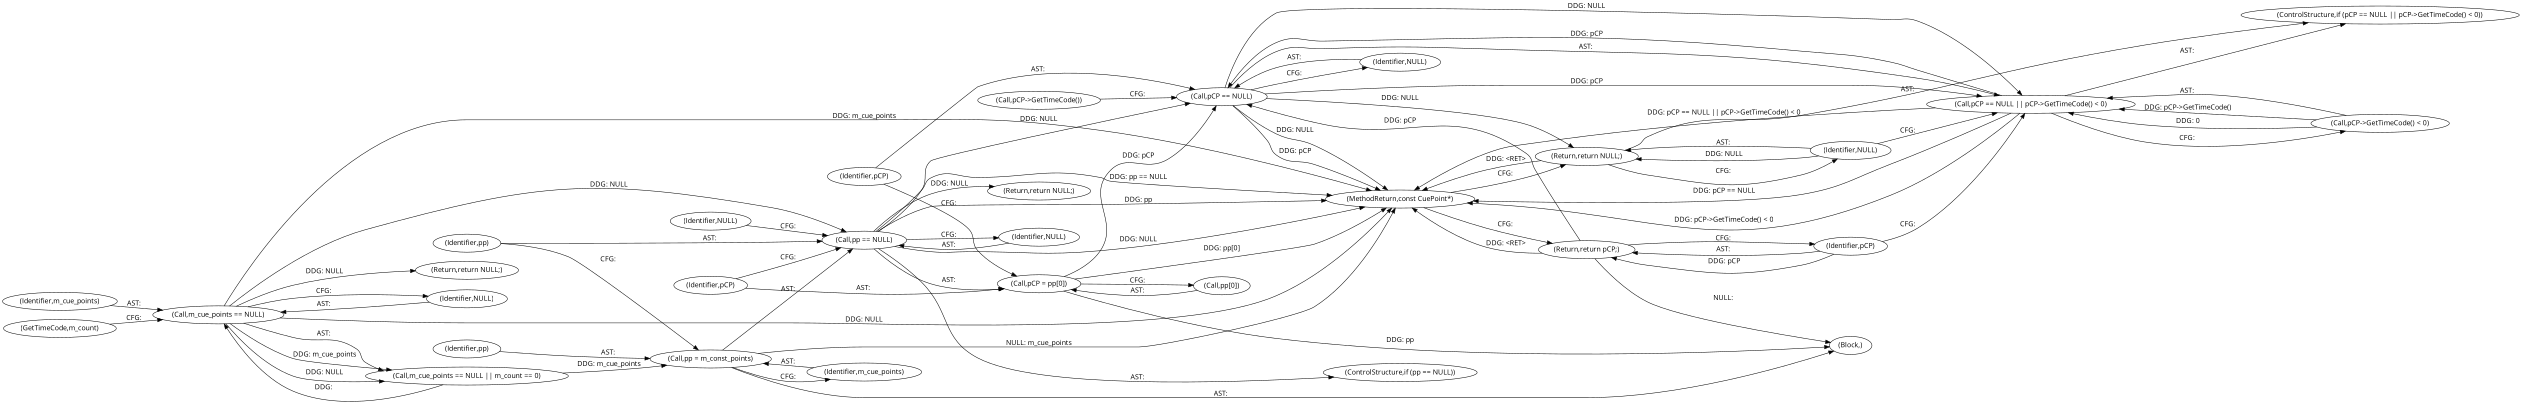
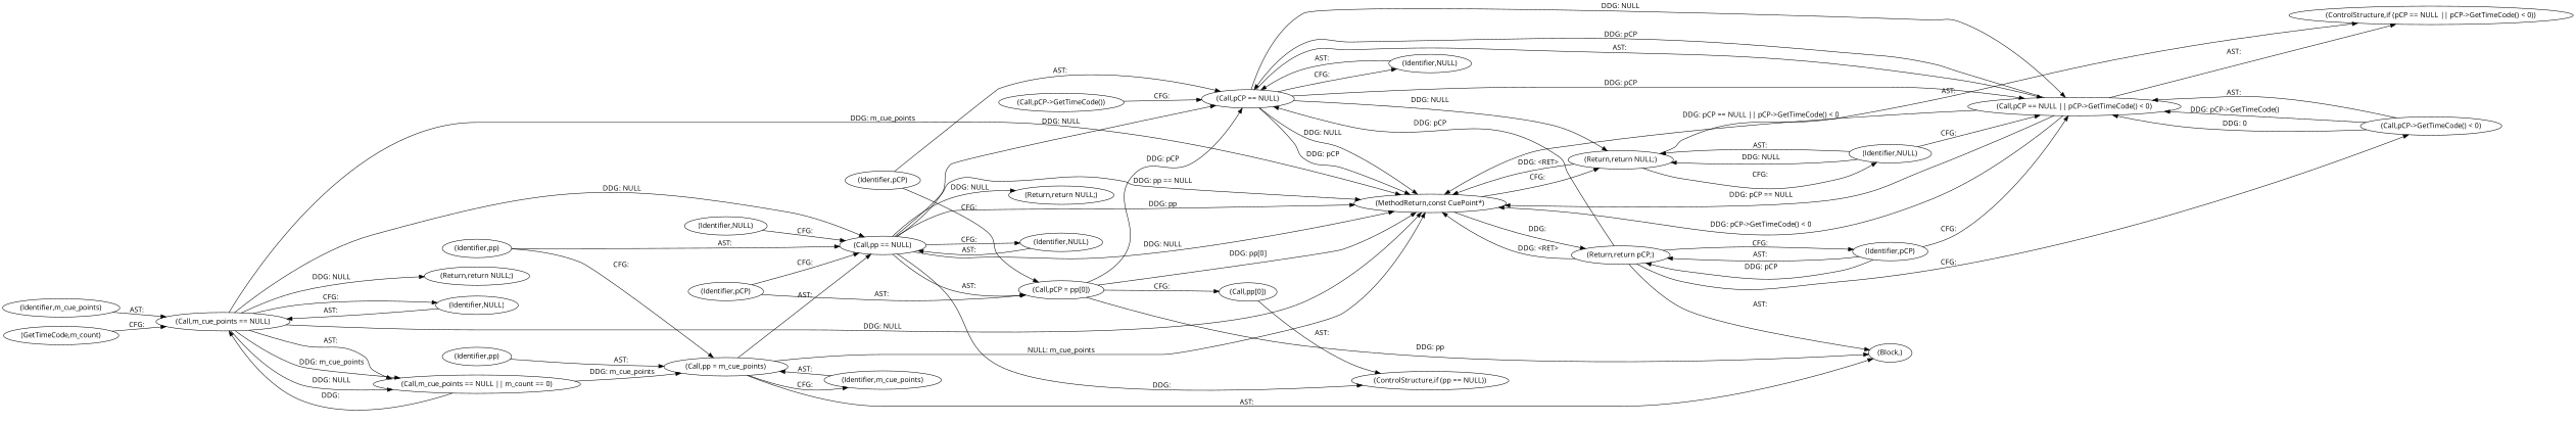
  digraph {
    fontname="Open Sans"
    rankdir=LR
    node [fontname="Open Sans"]
    edge [fontname="Open Sans"]
    n1 [label="(Call,pCP = pp[0])"]
    n2 [label="(Call,pCP == NULL)"]
    n3 [label="(Call,pp[0])"]
    n4 [label="(Block,)"]
    n5 [label="(MethodReturn,const CuePoint*)"]
    n6 [label="(Call,pCP == NULL || pCP->GetTimeCode() < 0)"]
    n7 [label="(Return,return NULL;)"]
    n8 [label="(Identifier,NULL)"]
    n9 [label="(Return,return pCP;)"]
    n10 [label="(Call,pp == NULL)"]
    n11 [label="(Return,return NULL;)"]
    n12 [label="(Identifier,NULL)"]
    n13 [label="(ControlStructure,if (pp == NULL))"]
-   n14 [label="(Call,pp = m_const_points)"]
+   n14 [label="(Call,pp = m_cue_points)"]
    n15 [label="(Identifier,m_cue_points)"]
    n16 [label="(Call,m_cue_points == NULL)"]
    n17 [label="(Return,return NULL;)"]
    n18 [label="(Identifier,NULL)"]
    n19 [label="(Call,m_cue_points == NULL || m_count == 0)"]
    n20 [label="(Call,pCP->GetTimeCode() < 0)"]
    n21 [label="(ControlStructure,if (pCP == NULL || pCP->GetTimeCode() < 0))"]
    n22 [label="(Identifier,NULL)"]
    n23 [label="(Identifier,pCP)"]
    n24 [label="(Identifier,pp)"]
    n25 [label="(Identifier,pCP)"]
    n26 [label="(Call,pCP->GetTimeCode())"]
    n27 [label="(Identifier,NULL)"]
    n28 [label="(Identifier,m_cue_points)"]
    n29 [label="(Identifier,pp)"]
    n30 [label="(Identifier,pCP)"]
    n31 [label="(GetTimeCode,m_count)"]
    n1 -> n2 [label="DDG: pCP"]
    n1 -> n3 [label="CFG: "]
    n1 -> n4 [label="DDG: pp"]
    n1 -> n5 [label="DDG: pp[0]"]
    n2 -> n5 [label="DDG: NULL"]
    n2 -> n5 [label="DDG: pCP"]
    n2 -> n6 [label="AST: "]
    n2 -> n6 [label="DDG: pCP"]
    n2 -> n6 [label="DDG: NULL"]
    n2 -> n7 [label="DDG: NULL"]
    n2 -> n8 [label="CFG: "]
-   n3 -> n1 [label="AST: "]
+   n3 -> n13 [label="AST: "]
    n5 -> n7 [label="CFG: "]
-   n5 -> n9 [label="CFG: "]
+   n5 -> n9 [label="DDG: "]
    n6 -> n2 [label="DDG: pCP"]
    n6 -> n5 [label="DDG: pCP == NULL || pCP->GetTimeCode() < 0"]
    n6 -> n5 [label="DDG: pCP == NULL"]
    n6 -> n5 [label="DDG: pCP->GetTimeCode() < 0"]
-   n6 -> n20 [label="CFG: "]
+   n9 -> n20 [label="CFG: "]
    n6 -> n21 [label="AST: "]
    n7 -> n5 [label="DDG: <RET>"]
    n7 -> n21 [label="AST: "]
    n7 -> n22 [label="CFG: "]
    n8 -> n2 [label="AST: "]
    n9 -> n2 [label="DDG: pCP"]
-   n9 -> n4 [label="NULL: "]
+   n9 -> n4 [label="AST: "]
    n9 -> n5 [label="DDG: <RET>"]
    n9 -> n23 [label="CFG: "]
    n10 -> n1 [label="AST: "]
    n10 -> n2 [label="DDG: NULL"]
    n10 -> n5 [label="DDG: pp"]
    n10 -> n5 [label="DDG: NULL"]
    n10 -> n5 [label="DDG: pp == NULL"]
    n10 -> n11 [label="DDG: NULL"]
    n10 -> n12 [label="CFG: "]
-   n10 -> n13 [label="AST: "]
+   n10 -> n13 [label="DDG: "]
    n12 -> n10 [label="AST: "]
    n14 -> n4 [label="AST: "]
    n14 -> n5 [label="NULL: m_cue_points"]
    n14 -> n10 [label="AST: "]
    n14 -> n15 [label="CFG: "]
    n15 -> n14 [label="AST: "]
    n16 -> n5 [label="DDG: m_cue_points"]
    n16 -> n5 [label="DDG: NULL"]
    n16 -> n10 [label="DDG: NULL"]
    n16 -> n17 [label="DDG: NULL"]
    n16 -> n18 [label="CFG: "]
    n16 -> n19 [label="AST: "]
    n16 -> n19 [label="DDG: m_cue_points"]
    n16 -> n19 [label="DDG: NULL"]
    n18 -> n16 [label="AST: "]
    n19 -> n14 [label="DDG: m_cue_points"]
    n19 -> n16 [label="DDG: "]
    n20 -> n6 [label="AST: "]
    n20 -> n6 [label="DDG: pCP->GetTimeCode()"]
    n20 -> n6 [label="DDG: 0"]
    n22 -> n6 [label="CFG: "]
    n22 -> n7 [label="AST: "]
    n22 -> n7 [label="DDG: NULL"]
    n23 -> n6 [label="CFG: "]
    n23 -> n9 [label="AST: "]
    n23 -> n9 [label="DDG: pCP"]
    n24 -> n14 [label="AST: "]
    n25 -> n1 [label="AST: "]
    n25 -> n10 [label="CFG: "]
    n26 -> n2 [label="CFG: "]
    n27 -> n10 [label="CFG: "]
    n28 -> n16 [label="AST: "]
    n29 -> n10 [label="AST: "]
    n29 -> n14 [label="CFG: "]
    n30 -> n1 [label="CFG: "]
    n30 -> n2 [label="AST: "]
    n31 -> n16 [label="CFG: "]
  }
